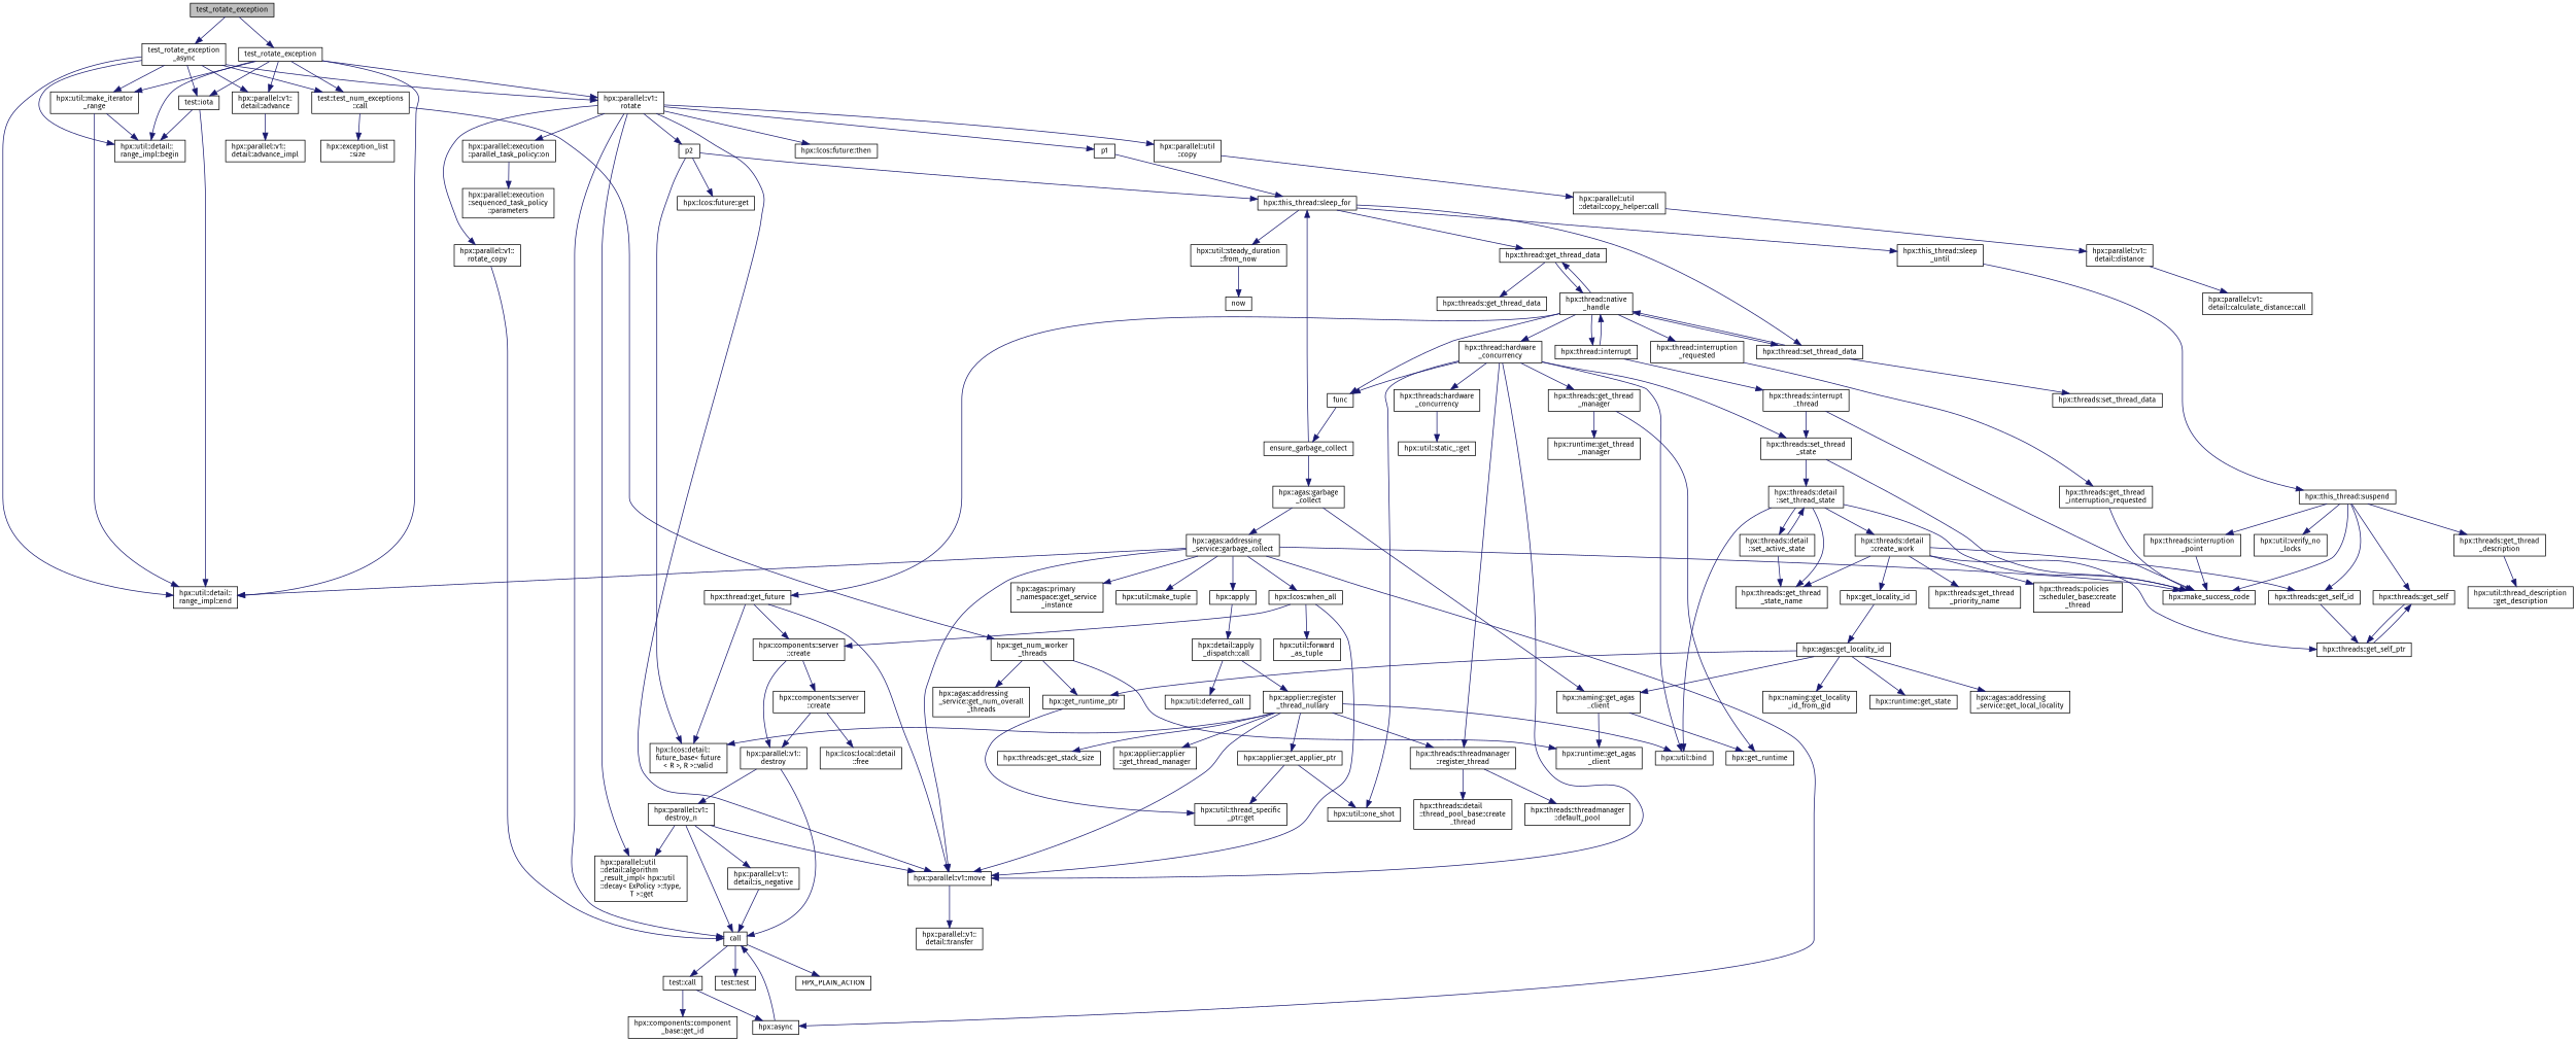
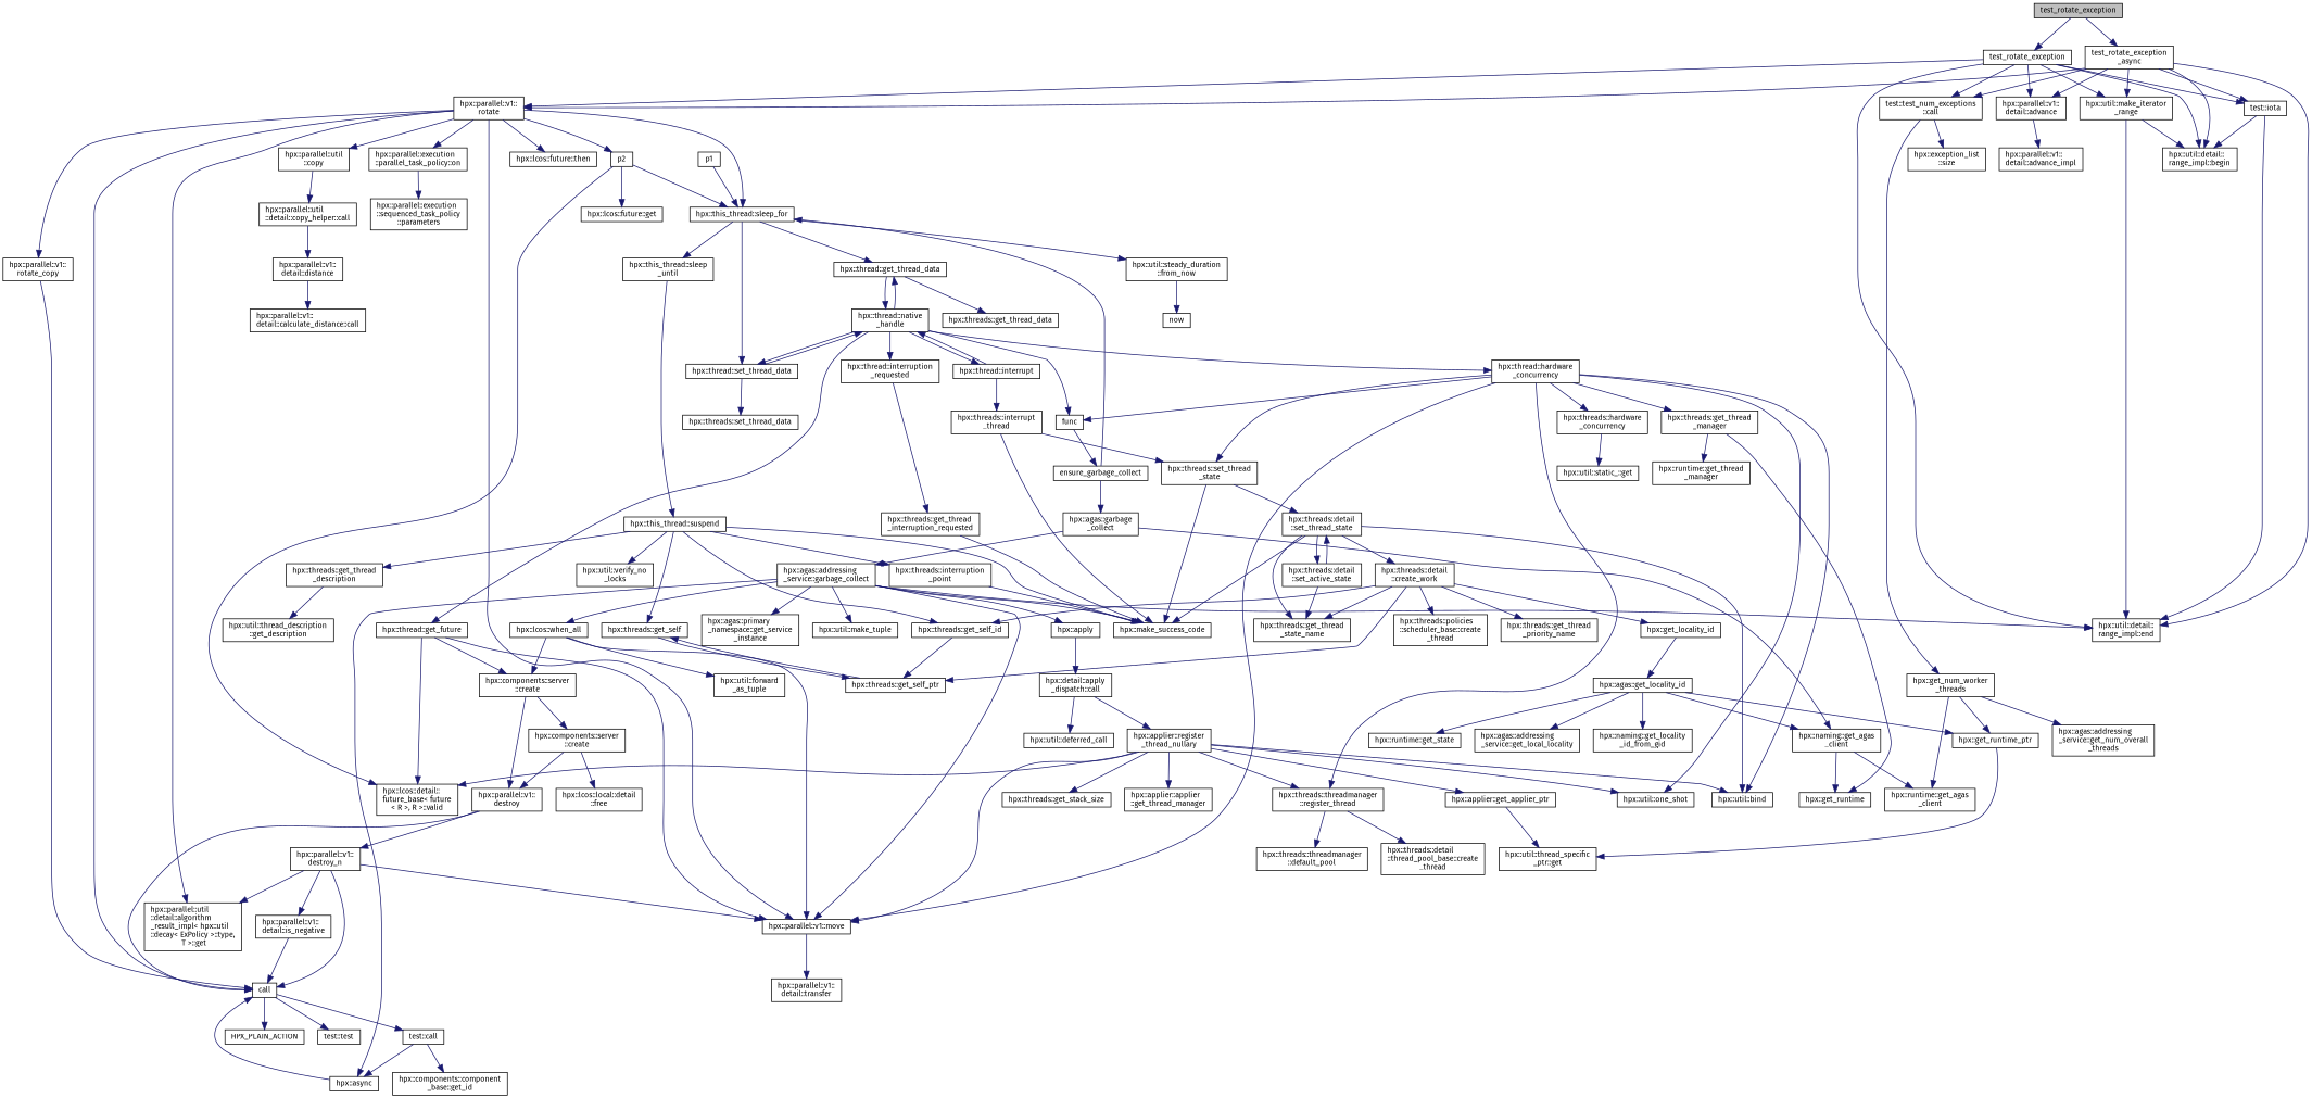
  digraph {
    fontname="Fira Sans"
    rankdir=TB
    node [color=black fillcolor=white fontname="Fira Sans" fontsize=10 shape=record style=filled]
    edge [color=midnightblue fontname="Fira Sans" fontsize=10 labelfontname=Helvetica labelfontsize=10 style=solid]
    n1 [fillcolor=grey75 fontcolor=black height=0.2 label=test_rotate_exception width=0.4]
    n2 [height=0.2 label=test_rotate_exception width=0.4]
    n3 [height=0.2 label="test_rotate_exception\l_async" width=0.4]
    n4 [height=0.2 label="test::iota" width=0.4]
    n5 [height=0.2 label="hpx::util::detail::\lrange_impl::begin" width=0.4]
    n6 [height=0.2 label="hpx::util::detail::\lrange_impl::end" width=0.4]
    n7 [height=0.2 label="hpx::parallel::v1::\ldetail::advance" width=0.4]
    n8 [height=0.2 label="hpx::parallel::v1::\lrotate" width=0.4]
    n9 [height=0.2 label="hpx::util::make_iterator\l_range" width=0.4]
    n10 [height=0.2 label="test::test_num_exceptions\l::call" width=0.4]
    n11 [height=0.2 label="hpx::parallel::v1::\ldetail::advance_impl" width=0.4]
    n12 [height=0.2 label=call width=0.4]
    n13 [height=0.2 label=p1 width=0.4]
    n14 [height=0.2 label="hpx::parallel::v1::move" width=0.4]
    n15 [height=0.2 label="hpx::parallel::util\l::detail::algorithm\l_result_impl\< hpx::util\l::decay\< ExPolicy \>::type,\l T \>::get" width=0.4]
    n16 [height=0.2 label="hpx::parallel::util\l::copy" width=0.4]
    n17 [height=0.2 label=p2 width=0.4]
    n18 [height=0.2 label="hpx::parallel::execution\l::parallel_task_policy::on" width=0.4]
    n19 [height=0.2 label="hpx::lcos::future::then" width=0.4]
    n20 [height=0.2 label="hpx::parallel::v1::\lrotate_copy" width=0.4]
    n21 [height=0.2 label="hpx::exception_list\l::size" width=0.4]
    n22 [height=0.2 label="hpx::get_num_worker\l_threads" width=0.4]
    n23 [height=0.2 label="test::test" width=0.4]
    n24 [height=0.2 label=HPX_PLAIN_ACTION width=0.4]
    n25 [height=0.2 label="test::call" width=0.4]
    n26 [height=0.2 label="hpx::this_thread::sleep_for" width=0.4]
    n27 [height=0.2 label="hpx::parallel::v1::\ldetail::transfer" width=0.4]
    n28 [height=0.2 label="hpx::parallel::util\l::detail::copy_helper::call" width=0.4]
    n29 [height=0.2 label="hpx::lcos::detail::\lfuture_base\< future\l\< R \>, R \>::valid" width=0.4]
    n30 [height=0.2 label="hpx::lcos::future::get" width=0.4]
    n31 [height=0.2 label="hpx::parallel::execution\l::sequenced_task_policy\l::parameters" width=0.4]
    n32 [height=0.2 label="hpx::async" width=0.4]
    n33 [height=0.2 label="hpx::components::component\l_base::get_id" width=0.4]
    n34 [height=0.2 label="hpx::this_thread::sleep\l_until" width=0.4]
    n35 [height=0.2 label="hpx::util::steady_duration\l::from_now" width=0.4]
    n36 [height=0.2 label="hpx::thread::get_thread_data" width=0.4]
    n37 [height=0.2 label="hpx::thread::set_thread_data" width=0.4]
    n38 [height=0.2 label="hpx::this_thread::suspend" width=0.4]
    n39 [height=0.2 label=now width=0.4]
    n40 [height=0.2 label="hpx::threads::get_thread_data" width=0.4]
    n41 [height=0.2 label="hpx::thread::native\l_handle" width=0.4]
    n42 [height=0.2 label="hpx::threads::set_thread_data" width=0.4]
    n43 [height=0.2 label="hpx::threads::get_self" width=0.4]
    n44 [height=0.2 label="hpx::threads::get_self_id" width=0.4]
    n45 [height=0.2 label="hpx::threads::interruption\l_point" width=0.4]
    n46 [height=0.2 label="hpx::make_success_code" width=0.4]
    n47 [height=0.2 label="hpx::util::verify_no\l_locks" width=0.4]
    n48 [height=0.2 label="hpx::threads::get_thread\l_description" width=0.4]
    n49 [height=0.2 label="hpx::threads::get_self_ptr" width=0.4]
    n50 [height=0.2 label="hpx::util::thread_description\l::get_description" width=0.4]
    n51 [height=0.2 label="hpx::thread::hardware\l_concurrency" width=0.4]
    n52 [height=0.2 label=func width=0.4]
    n53 [height=0.2 label="hpx::thread::interrupt" width=0.4]
    n54 [height=0.2 label="hpx::thread::interruption\l_requested" width=0.4]
    n55 [height=0.2 label="hpx::thread::get_future" width=0.4]
    n56 [height=0.2 label="hpx::threads::hardware\l_concurrency" width=0.4]
    n57 [height=0.2 label="hpx::util::bind" width=0.4]
    n58 [height=0.2 label="hpx::util::one_shot" width=0.4]
    n59 [height=0.2 label="hpx::threads::threadmanager\l::register_thread" width=0.4]
    n60 [height=0.2 label="hpx::threads::get_thread\l_manager" width=0.4]
    n61 [height=0.2 label="hpx::threads::set_thread\l_state" width=0.4]
    n62 [height=0.2 label=ensure_garbage_collect width=0.4]
    n63 [height=0.2 label="hpx::threads::interrupt\l_thread" width=0.4]
    n64 [height=0.2 label="hpx::threads::get_thread\l_interruption_requested" width=0.4]
    n65 [height=0.2 label="hpx::components::server\l::create" width=0.4]
    n66 [height=0.2 label="hpx::util::static_::get" width=0.4]
    n67 [height=0.2 label="hpx::threads::threadmanager\l::default_pool" width=0.4]
    n68 [height=0.2 label="hpx::threads::detail\l::thread_pool_base::create\l_thread" width=0.4]
    n69 [height=0.2 label="hpx::get_runtime" width=0.4]
    n70 [height=0.2 label="hpx::runtime::get_thread\l_manager" width=0.4]
    n71 [height=0.2 label="hpx::threads::detail\l::set_thread_state" width=0.4]
    n72 [height=0.2 label="hpx::agas::garbage\l_collect" width=0.4]
    n73 [height=0.2 label="hpx::naming::get_agas\l_client" width=0.4]
    n74 [height=0.2 label="hpx::agas::addressing\l_service::garbage_collect" width=0.4]
    n75 [height=0.2 label="hpx::runtime::get_agas\l_client" width=0.4]
    n76 [height=0.2 label="hpx::agas::primary\l_namespace::get_service\l_instance" width=0.4]
    n77 [height=0.2 label="hpx::util::make_tuple" width=0.4]
    n78 [height=0.2 label="hpx::apply" width=0.4]
    n79 [height=0.2 label="hpx::lcos::when_all" width=0.4]
    n80 [height=0.2 label="hpx::detail::apply\l_dispatch::call" width=0.4]
    n81 [height=0.2 label="hpx::util::forward\l_as_tuple" width=0.4]
    n82 [height=0.2 label="hpx::applier::register\l_thread_nullary" width=0.4]
    n83 [height=0.2 label="hpx::util::deferred_call" width=0.4]
    n84 [height=0.2 label="hpx::applier::get_applier_ptr" width=0.4]
    n85 [height=0.2 label="hpx::threads::get_stack_size" width=0.4]
    n86 [height=0.2 label="hpx::applier::applier\l::get_thread_manager" width=0.4]
    n87 [height=0.2 label="hpx::util::thread_specific\l_ptr::get" width=0.4]
    n88 [height=0.2 label="hpx::components::server\l::create" width=0.4]
    n89 [height=0.2 label="hpx::parallel::v1::\ldestroy" width=0.4]
    n90 [height=0.2 label="hpx::lcos::local::detail\l::free" width=0.4]
    n91 [height=0.2 label="hpx::parallel::v1::\ldestroy_n" width=0.4]
    n92 [height=0.2 label="hpx::parallel::v1::\ldetail::is_negative" width=0.4]
    n93 [height=0.2 label="hpx::threads::get_thread\l_state_name" width=0.4]
    n94 [height=0.2 label="hpx::threads::detail\l::set_active_state" width=0.4]
    n95 [height=0.2 label="hpx::threads::detail\l::create_work" width=0.4]
    n96 [height=0.2 label="hpx::threads::get_thread\l_priority_name" width=0.4]
    n97 [height=0.2 label="hpx::get_locality_id" width=0.4]
    n98 [height=0.2 label="hpx::threads::policies\l::scheduler_base::create\l_thread" width=0.4]
    n99 [height=0.2 label="hpx::agas::get_locality_id" width=0.4]
    n100 [height=0.2 label="hpx::get_runtime_ptr" width=0.4]
    n101 [height=0.2 label="hpx::runtime::get_state" width=0.4]
    n102 [height=0.2 label="hpx::agas::addressing\l_service::get_local_locality" width=0.4]
    n103 [height=0.2 label="hpx::naming::get_locality\l_id_from_gid" width=0.4]
    n104 [height=0.2 label="hpx::parallel::v1::\ldetail::distance" width=0.4]
    n105 [height=0.2 label="hpx::parallel::v1::\ldetail::calculate_distance::call" width=0.4]
    n106 [height=0.2 label="hpx::agas::addressing\l_service::get_num_overall\l_threads" width=0.4]
    n1 -> n2
    n1 -> n3
    n2 -> n4
    n2 -> n5
    n2 -> n6
    n2 -> n7
    n2 -> n8
    n2 -> n9
    n2 -> n10
    n3 -> n4
    n3 -> n5
    n3 -> n6
    n3 -> n7
    n3 -> n8
    n3 -> n9
    n3 -> n10
    n4 -> n5
    n4 -> n6
    n7 -> n11
    n8 -> n12
-   n8 -> n13
+   n8 -> n26
    n8 -> n14
    n8 -> n15
    n8 -> n16
    n8 -> n17
    n8 -> n18
    n8 -> n19
    n8 -> n20
    n9 -> n5
    n9 -> n6
    n10 -> n21
    n10 -> n22
    n12 -> n23
    n12 -> n24
    n12 -> n25
    n13 -> n26
    n14 -> n27
    n16 -> n28
    n17 -> n26
    n17 -> n29
    n17 -> n30
    n18 -> n31
    n20 -> n12
    n22 -> n75
    n22 -> n100
    n22 -> n106
    n25 -> n32
    n25 -> n33
    n26 -> n34
    n26 -> n35
    n26 -> n36
    n26 -> n37
    n28 -> n104
    n32 -> n12
    n34 -> n38
    n35 -> n39
    n36 -> n40
    n36 -> n41
    n37 -> n41
    n37 -> n42
    n38 -> n43
    n38 -> n44
    n38 -> n45
    n38 -> n46
    n38 -> n47
    n38 -> n48
    n41 -> n36
    n41 -> n37
    n41 -> n51
    n41 -> n52
    n41 -> n53
    n41 -> n54
    n41 -> n55
    n43 -> n49
    n44 -> n49
    n45 -> n46
    n48 -> n50
    n49 -> n43
    n51 -> n14
    n51 -> n52
    n51 -> n56
    n51 -> n57
    n51 -> n58
    n51 -> n59
    n51 -> n60
    n51 -> n61
    n52 -> n62
    n53 -> n41
    n53 -> n63
    n54 -> n64
    n55 -> n14
    n55 -> n29
    n55 -> n65
    n56 -> n66
    n59 -> n67
    n59 -> n68
    n60 -> n69
    n60 -> n70
    n61 -> n46
    n61 -> n71
    n62 -> n26
    n62 -> n72
    n63 -> n46
    n63 -> n61
    n64 -> n46
    n65 -> n88
    n65 -> n89
    n71 -> n46
    n71 -> n57
    n71 -> n93
    n71 -> n94
    n71 -> n95
    n72 -> n73
    n72 -> n74
    n73 -> n69
    n73 -> n75
    n74 -> n6
    n74 -> n14
    n74 -> n32
    n74 -> n46
    n74 -> n76
    n74 -> n77
    n74 -> n78
    n74 -> n79
    n78 -> n80
    n79 -> n14
    n79 -> n65
    n79 -> n81
    n80 -> n82
    n80 -> n83
    n82 -> n14
    n82 -> n29
    n82 -> n57
-   n84 -> n58
+   n82 -> n58
    n82 -> n59
    n82 -> n84
    n82 -> n85
    n82 -> n86
    n84 -> n87
    n88 -> n89
    n88 -> n90
    n89 -> n12
    n89 -> n91
    n91 -> n12
    n91 -> n14
    n91 -> n15
    n91 -> n92
    n92 -> n12
    n94 -> n71
    n94 -> n93
    n95 -> n44
    n95 -> n49
    n95 -> n93
    n95 -> n96
    n95 -> n97
    n95 -> n98
    n97 -> n99
    n99 -> n73
    n99 -> n100
    n99 -> n101
    n99 -> n102
    n99 -> n103
    n100 -> n87
    n104 -> n105
  }
